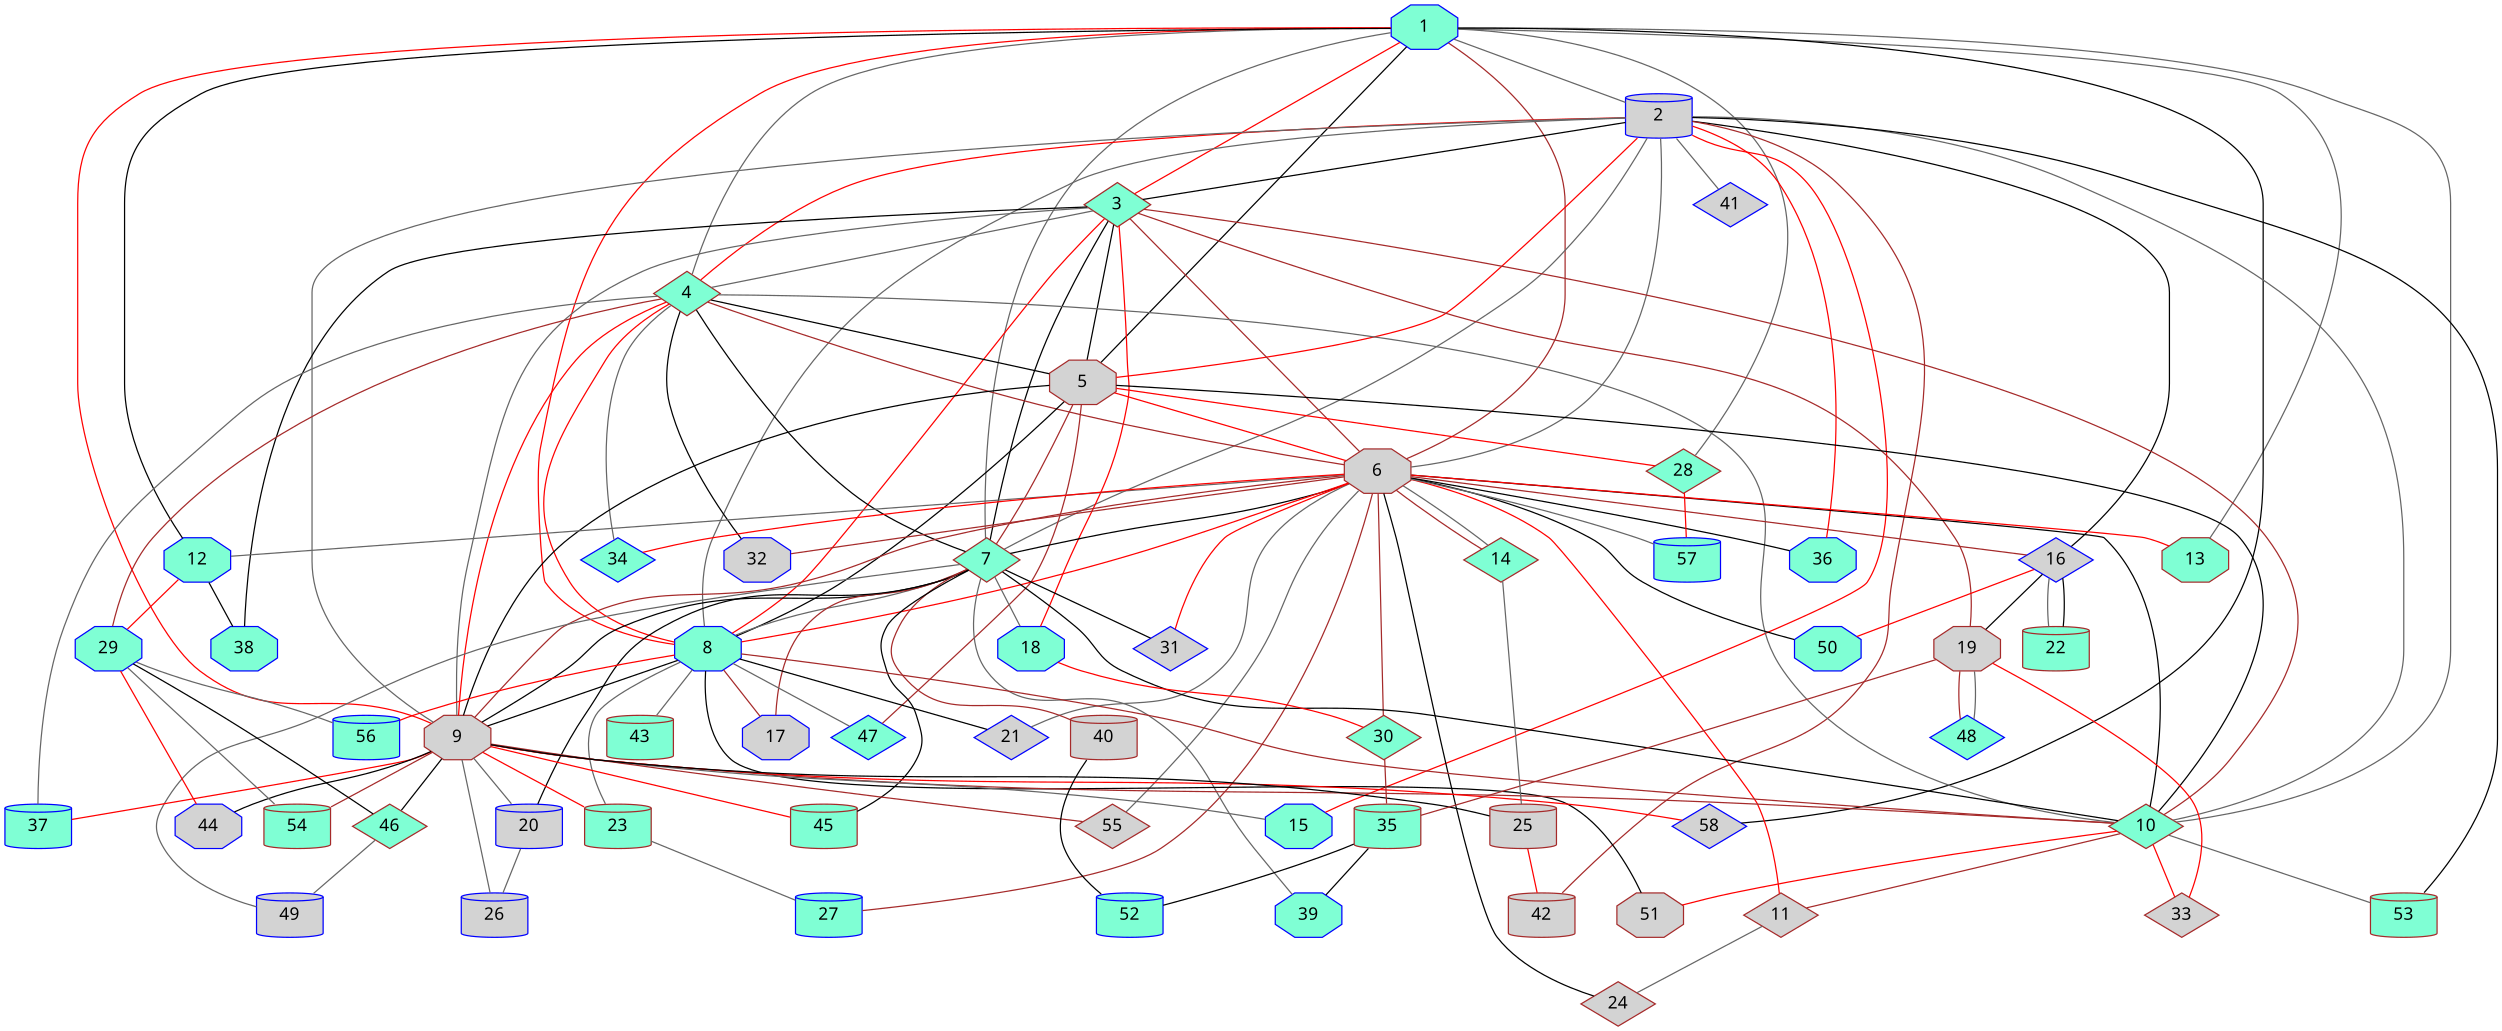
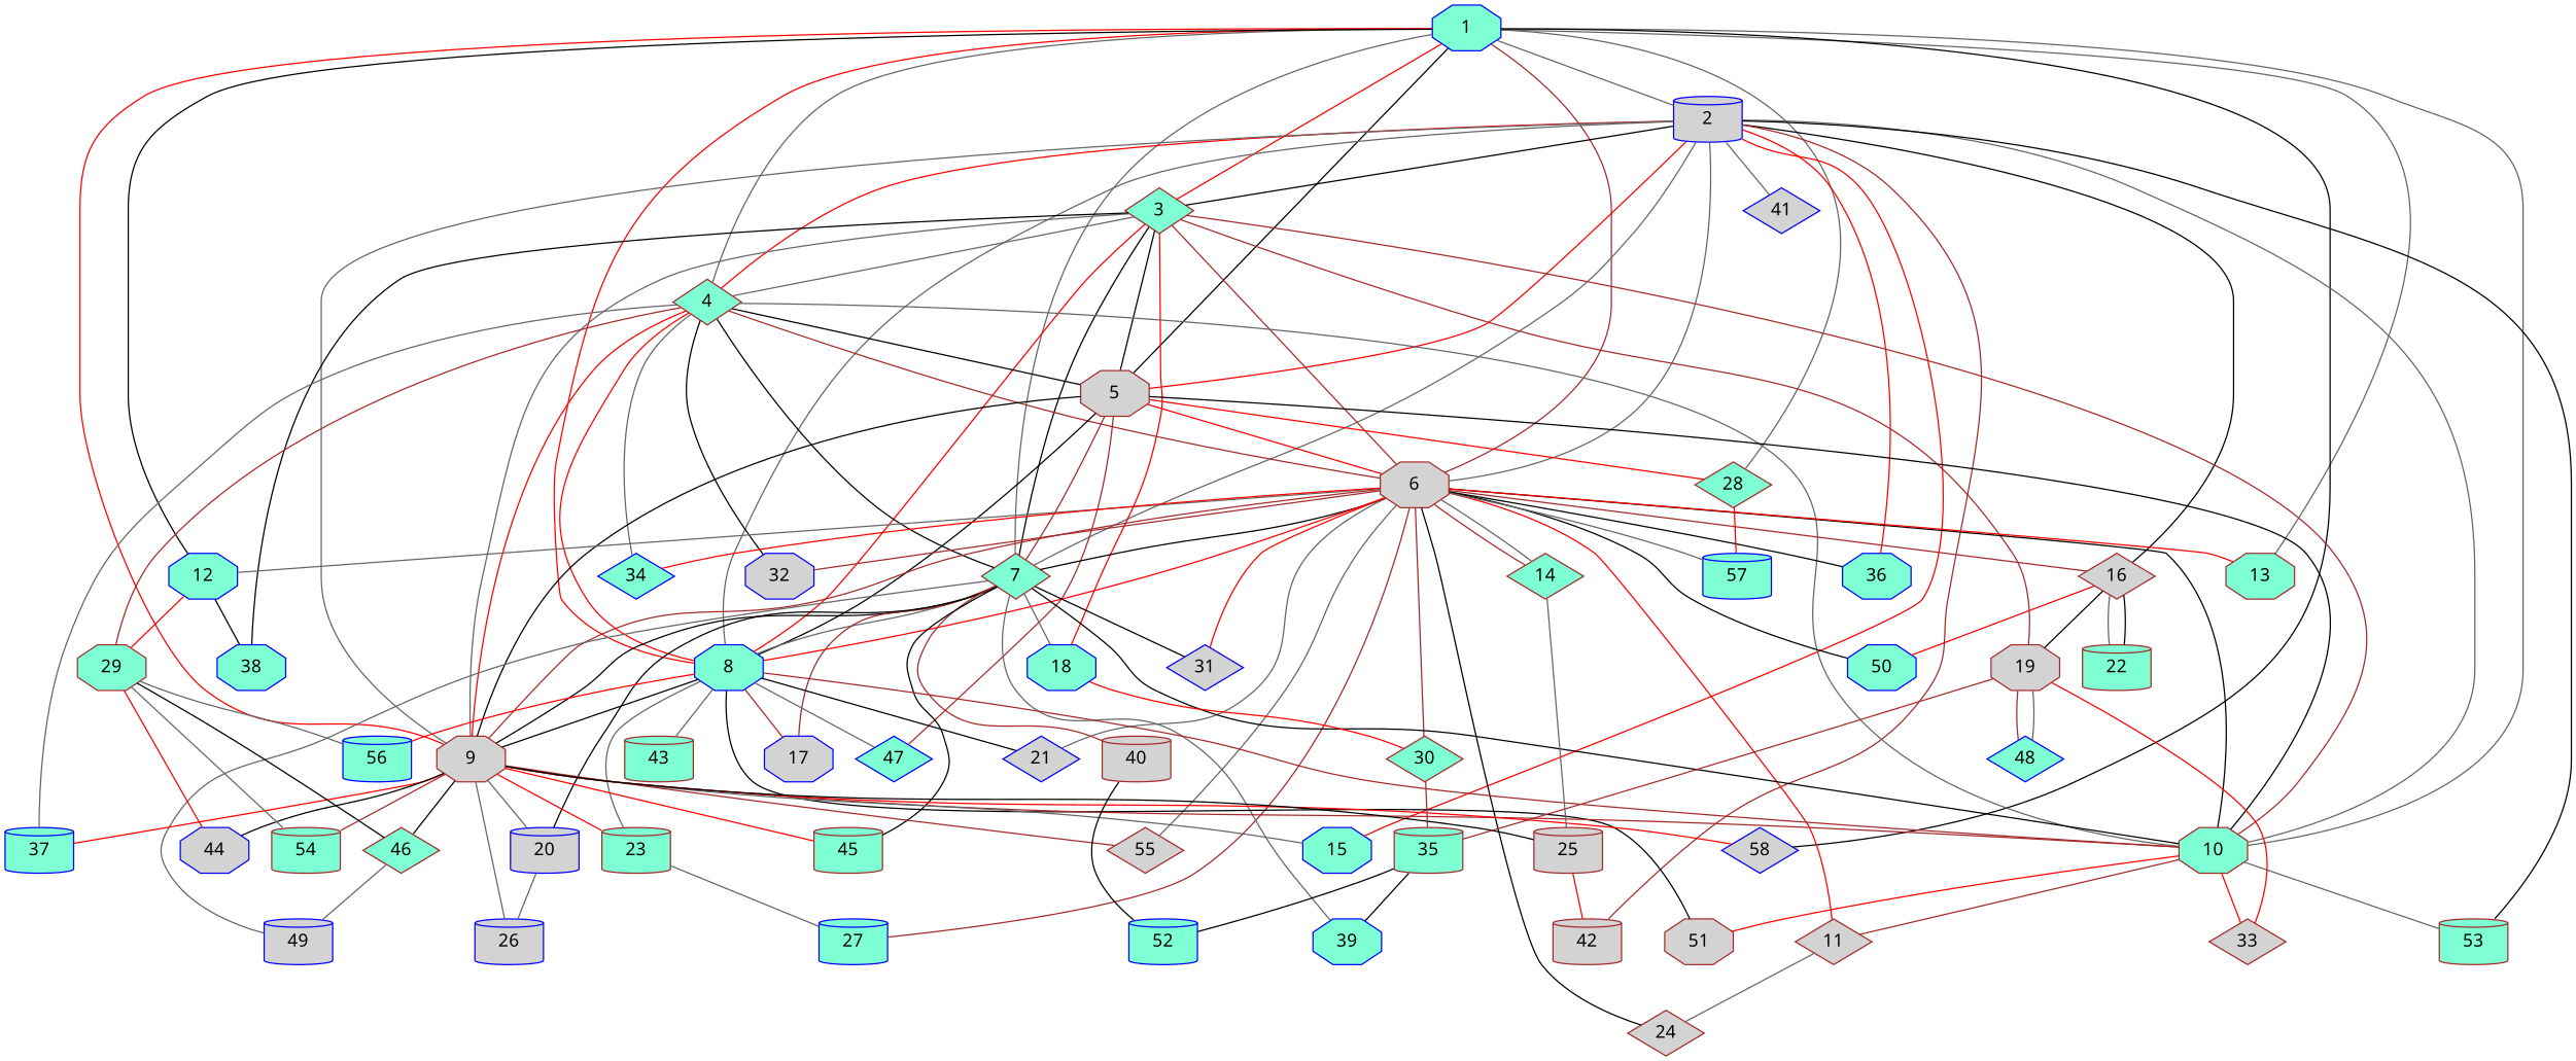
  graph {
    fontname="Noto Sans"
    node [color=blue fillcolor=aquamarine fontname="Noto Sans" shape=octagon style=filled]
    edge [color=gray40 fontname="Noto Sans"]
    1
    2 [fillcolor=lightgrey shape=cylinder]
    3 [color=brown shape=diamond]
    4 [color=brown shape=diamond]
    5 [color=brown fillcolor=lightgrey]
    6 [color=brown fillcolor=lightgrey]
    7 [color=brown shape=diamond]
    8
    9 [color=brown fillcolor=lightgrey]
-   10 [color=brown shape=diamond]
+   10 [color=brown]
    12
    13 [color=brown]
    28 [color=brown shape=diamond]
    58 [fillcolor=lightgrey shape=diamond]
    15
-   16 [fillcolor=lightgrey shape=diamond]
+   16 [color=brown fillcolor=lightgrey shape=diamond]
    36
    41 [fillcolor=lightgrey shape=diamond]
    42 [color=brown fillcolor=lightgrey shape=cylinder]
    53 [color=brown shape=cylinder]
    18
    19 [color=brown fillcolor=lightgrey]
    38
-   29
+   29 [color=brown]
    32 [fillcolor=lightgrey]
    34 [shape=diamond]
    37 [shape=cylinder]
    47 [shape=diamond]
    11 [color=brown fillcolor=lightgrey shape=diamond]
    14 [color=brown shape=diamond]
    21 [fillcolor=lightgrey shape=diamond]
    24 [color=brown fillcolor=lightgrey shape=diamond]
    27 [shape=cylinder]
    30 [color=brown shape=diamond]
    31 [fillcolor=lightgrey shape=diamond]
    50
    55 [color=brown fillcolor=lightgrey shape=diamond]
    57 [shape=cylinder]
    17 [fillcolor=lightgrey]
    20 [fillcolor=lightgrey shape=cylinder]
    39
    40 [color=brown fillcolor=lightgrey shape=cylinder]
    45 [color=brown shape=cylinder]
    49 [fillcolor=lightgrey shape=cylinder]
    23 [color=brown shape=cylinder]
    43 [color=brown shape=cylinder]
    51 [color=brown fillcolor=lightgrey]
    56 [shape=cylinder]
    25 [color=brown fillcolor=lightgrey shape=cylinder]
    26 [fillcolor=lightgrey shape=cylinder]
    44 [fillcolor=lightgrey]
    46 [color=brown shape=diamond]
    54 [color=brown shape=cylinder]
    33 [color=brown fillcolor=lightgrey shape=diamond]
    22 [color=brown shape=cylinder]
    35 [color=brown shape=cylinder]
    48 [shape=diamond]
    52 [shape=cylinder]
    1 -- 2
    1 -- 3 [color=red]
    1 -- 4
    1 -- 5 [color=black]
    1 -- 6 [color=brown]
    1 -- 7
    1 -- 8 [color=red]
    1 -- 9 [color=red]
    1 -- 10
    1 -- 12 [color=black]
    1 -- 13
    1 -- 28
    1 -- 58 [color=black]
    2 -- 3 [color=black]
    2 -- 4 [color=red]
    2 -- 5 [color=red]
    2 -- 6
    2 -- 7
    2 -- 8
    2 -- 9
    2 -- 10
    2 -- 15 [color=red]
    2 -- 16 [color=black]
    2 -- 36 [color=red]
    2 -- 41
    2 -- 42 [color=brown]
    2 -- 53 [color=black]
    3 -- 4
    3 -- 5 [color=black]
    3 -- 6 [color=brown]
    3 -- 7 [color=black]
    3 -- 8 [color=red]
    3 -- 9
    3 -- 10 [color=brown]
    3 -- 18 [color=red]
    3 -- 19 [color=brown]
    3 -- 38 [color=black]
    4 -- 5 [color=black]
    4 -- 6 [color=brown]
    4 -- 7 [color=black]
    4 -- 8 [color=red]
    4 -- 9 [color=red]
    4 -- 10
    4 -- 29 [color=brown]
    4 -- 32 [color=black]
    4 -- 34
    4 -- 37
    5 -- 6 [color=red]
    5 -- 7 [color=brown]
    5 -- 8 [color=black]
    5 -- 9 [color=black]
    5 -- 10 [color=black]
    5 -- 28 [color=red]
    5 -- 47 [color=brown]
    6 -- 7 [color=black]
    6 -- 8 [color=red]
    6 -- 9 [color=brown]
    6 -- 10 [color=black]
    6 -- 12
    6 -- 13 [color=red]
    6 -- 16 [color=brown]
    6 -- 36 [color=black]
    6 -- 32 [color=brown]
    6 -- 34 [color=red]
    6 -- 11 [color=red]
    6 -- 14 [color=brown]
    6 -- 14
    6 -- 21
    6 -- 24 [color=black]
    6 -- 27 [color=brown]
    6 -- 30 [color=brown]
    6 -- 31 [color=red]
    6 -- 50 [color=black]
    6 -- 55
    6 -- 57
    7 -- 8
    7 -- 9 [color=black]
    7 -- 10 [color=black]
    7 -- 18
    7 -- 31 [color=black]
    7 -- 17 [color=brown]
    7 -- 20 [color=black]
    7 -- 39
    7 -- 40 [color=brown]
    7 -- 45 [color=black]
    7 -- 49
    8 -- 9 [color=black]
    8 -- 10 [color=brown]
    8 -- 47
    8 -- 21 [color=black]
    8 -- 17 [color=brown]
    8 -- 23
    8 -- 43
    8 -- 51 [color=black]
    8 -- 56 [color=red]
    9 -- 10 [color=brown]
    9 -- 58 [color=red]
    9 -- 15
    9 -- 37 [color=red]
    9 -- 55 [color=brown]
    9 -- 20
    9 -- 45 [color=red]
    9 -- 23 [color=red]
    9 -- 25 [color=black]
    9 -- 26
    9 -- 44 [color=black]
    9 -- 46 [color=black]
    9 -- 54 [color=brown]
    10 -- 53
    10 -- 11 [color=brown]
    10 -- 51 [color=red]
    10 -- 33 [color=red]
    12 -- 38 [color=black]
    12 -- 29 [color=red]
    28 -- 57 [color=red]
    16 -- 19 [color=black]
    16 -- 50 [color=red]
    16 -- 22
    16 -- 22 [color=black]
    18 -- 30 [color=red]
    19 -- 33 [color=red]
    19 -- 35 [color=brown]
    19 -- 48 [color=brown]
    19 -- 48
    29 -- 56
    29 -- 44 [color=red]
    29 -- 46 [color=black]
    29 -- 54
    11 -- 24
    14 -- 25
    30 -- 35 [color=brown]
    20 -- 26
    40 -- 52 [color=black]
    23 -- 27
    25 -- 42 [color=red]
    46 -- 49
    35 -- 39 [color=black]
    35 -- 52 [color=black]
  }
